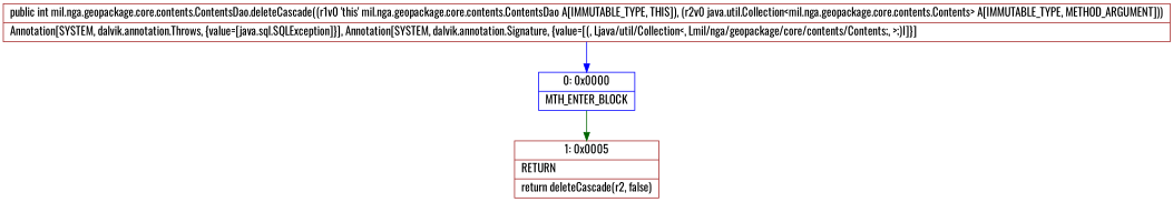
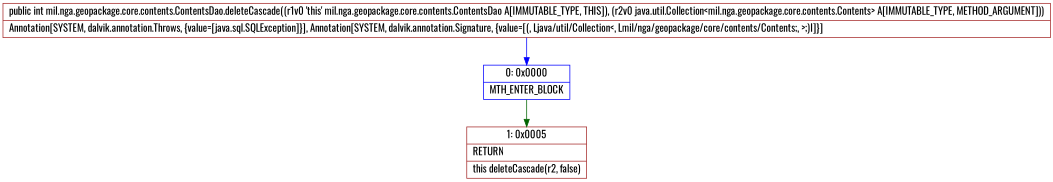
  digraph {
    fontname=Oswald
    node [shape=record color=brown fontname=Oswald]
    edge [fontname=Oswald]
    n1 [label="{0\:\ 0x0000|MTH_ENTER_BLOCK\l}" color=blue]
-   n2 [label="{1\:\ 0x0005|RETURN\l|return deleteCascade(r2, false)\l}"]
+   n2 [label="{1\:\ 0x0005|RETURN\l|this deleteCascade(r2, false)\l}"]
    n3 [label="{public int mil.nga.geopackage.core.contents.ContentsDao.deleteCascade((r1v0 'this' mil.nga.geopackage.core.contents.ContentsDao A[IMMUTABLE_TYPE, THIS]), (r2v0 java.util.Collection\<mil.nga.geopackage.core.contents.Contents\> A[IMMUTABLE_TYPE, METHOD_ARGUMENT]))  | Annotation[SYSTEM, dalvik.annotation.Throws, \{value=[java.sql.SQLException]\}], Annotation[SYSTEM, dalvik.annotation.Signature, \{value=[(, Ljava\/util\/Collection\<, Lmil\/nga\/geopackage\/core\/contents\/Contents;, \>;)I]\}]\l}"]
    n1 -> n2 [color=darkgreen]
    n3 -> n1 [color=blue]
  }
